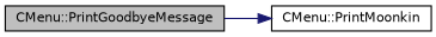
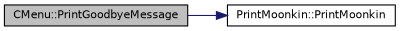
  digraph {
    rankdir=LR
    node [color=black fontname=Helvetica fontsize=10 shape=record style=filled]
    n1 [fillcolor=grey75 fontcolor=black height=0.2 label="CMenu::PrintGoodbyeMessage" width=0.4]
-   n2 [fillcolor=white height=0.2 label="CMenu::PrintMoonkin" width=0.4]
+   n2 [fillcolor=white height=0.2 label="PrintMoonkin::PrintMoonkin" width=0.4]
    n1 -> n2 [color=midnightblue fontname=Helvetica fontsize=10 labelfontname=Helvetica labelfontsize=10 style=solid]
  }
